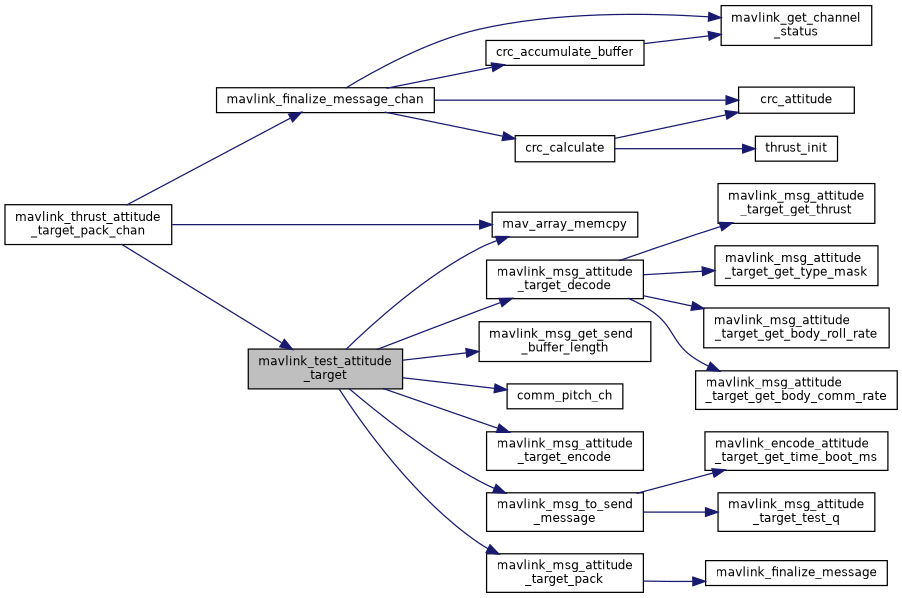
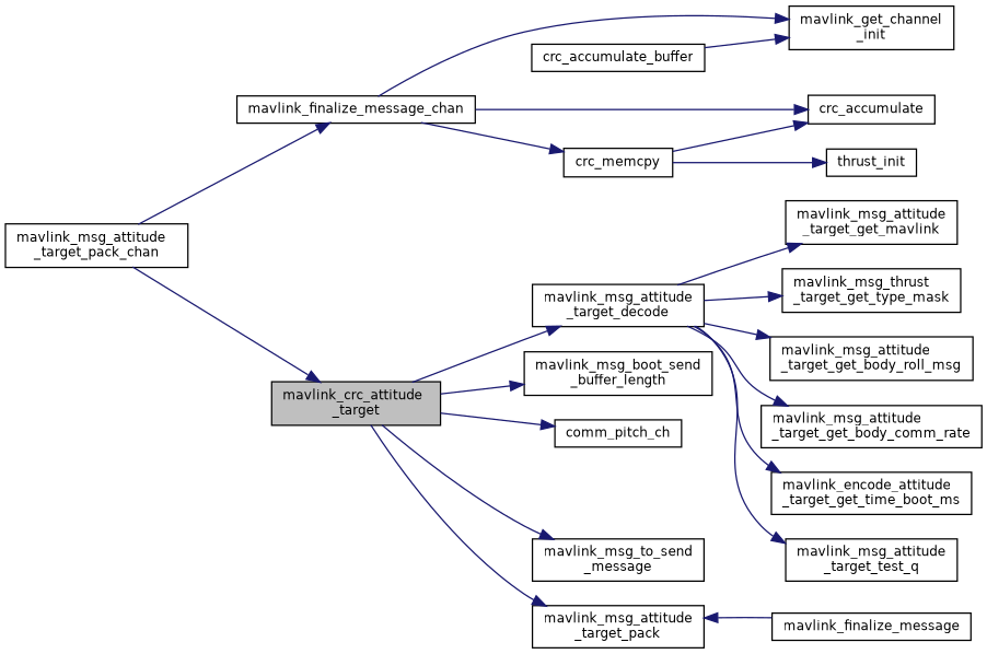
  digraph {
    rankdir=LR
    node [color=black fillcolor=white fontname=Helvetica fontsize=10 shape=record style=filled]
    edge [color=midnightblue fontname=Helvetica fontsize=10 labelfontname=Helvetica labelfontsize=10 style=solid]
-   n1 [fillcolor=grey75 fontcolor=black height=0.2 label="mavlink_test_attitude\l_target" width=0.4]
-   n2 [height=0.2 label=mav_array_memcpy width=0.4]
-   n3 [height=0.2 label="mavlink_msg_attitude\l_target_encode" width=0.4]
+   n1 [fillcolor=grey75 fontcolor=black height=0.2 label="mavlink_crc_attitude\l_target" width=0.4]
    n4 [height=0.2 label="mavlink_msg_attitude\l_target_pack" width=0.4]
    n5 [height=0.2 label="mavlink_msg_attitude\l_target_decode" width=0.4]
    n6 [height=0.2 label="mavlink_msg_to_send\l_message" width=0.4]
-   n7 [height=0.2 label="mavlink_msg_get_send\l_buffer_length" width=0.4]
+   n7 [height=0.2 label="mavlink_msg_boot_send\l_buffer_length" width=0.4]
    n8 [height=0.2 label=comm_pitch_ch width=0.4]
    n9 [height=0.2 label=mavlink_finalize_message width=0.4]
    n10 [height=0.2 label="mavlink_encode_attitude\l_target_get_time_boot_ms" width=0.4]
    n11 [height=0.2 label="mavlink_msg_attitude\l_target_test_q" width=0.4]
-   n12 [height=0.2 label="mavlink_msg_attitude\l_target_get_body_roll_rate" width=0.4]
+   n12 [height=0.2 label="mavlink_msg_attitude\l_target_get_body_roll_msg" width=0.4]
    n13 [height=0.2 label="mavlink_msg_attitude\l_target_get_body_comm_rate" width=0.4]
-   n14 [height=0.2 label="mavlink_msg_attitude\l_target_get_thrust" width=0.4]
-   n15 [height=0.2 label="mavlink_msg_attitude\l_target_get_type_mask" width=0.4]
-   n16 [height=0.2 label="mavlink_thrust_attitude\l_target_pack_chan" width=0.4]
+   n14 [height=0.2 label="mavlink_msg_attitude\l_target_get_mavlink" width=0.4]
+   n15 [height=0.2 label="mavlink_msg_thrust\l_target_get_type_mask" width=0.4]
+   n16 [height=0.2 label="mavlink_msg_attitude\l_target_pack_chan" width=0.4]
    n17 [height=0.2 label=mavlink_finalize_message_chan width=0.4]
-   n18 [height=0.2 label="mavlink_get_channel\l_status" width=0.4]
-   n19 [height=0.2 label=crc_calculate width=0.4]
-   n20 [height=0.2 label=crc_attitude width=0.4]
+   n18 [height=0.2 label="mavlink_get_channel\l_init" width=0.4]
+   n19 [height=0.2 label=crc_memcpy width=0.4]
+   n20 [height=0.2 label=crc_accumulate width=0.4]
    n21 [height=0.2 label=crc_accumulate_buffer width=0.4]
    n22 [height=0.2 label=thrust_init width=0.4]
-   n1 -> n2
-   n1 -> n3
    n1 -> n4
    n1 -> n5
    n1 -> n6
    n1 -> n7
    n1 -> n8
-   n4 -> n9
-   n6 -> n10
-   n6 -> n11
+   n9 -> n4
+   n5 -> n10
+   n5 -> n11
    n5 -> n12
    n5 -> n13
    n5 -> n14
    n5 -> n15
    n16 -> n1
-   n16 -> n2
    n16 -> n17
    n17 -> n18
    n17 -> n19
    n17 -> n20
-   n17 -> n21
    n19 -> n20
    n19 -> n22
    n21 -> n18
  }
